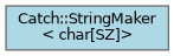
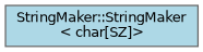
  digraph {
    rankdir=LR
-   n1 [color=grey40 fillcolor=lightblue fontname=Helvetica fontsize=10 height=0.2 label="Catch::StringMaker\l\< char[SZ]\>" shape=box style=filled width=0.4]
+   n1 [color=grey40 fillcolor=lightblue fontname=Helvetica fontsize=10 height=0.2 label="StringMaker::StringMaker\l\< char[SZ]\>" shape=box style=filled width=0.4]
  }
